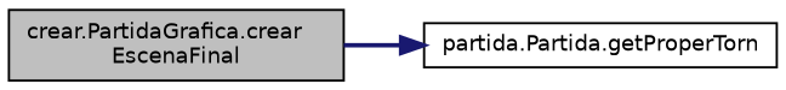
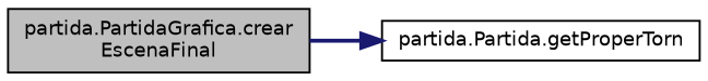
  digraph {
    rankdir=LR
    node [color=black fontname=Helvetica fontsize=10 shape=record style=filled]
-   n1 [fillcolor=grey75 fontcolor=black height=0.2 label="crear.PartidaGrafica.crear\lEscenaFinal" width=0.4]
+   n1 [fillcolor=grey75 fontcolor=black height=0.2 label="partida.PartidaGrafica.crear\lEscenaFinal" width=0.4]
    n2 [fillcolor=white height=0.2 label="partida.Partida.getProperTorn" width=0.4]
    n1 -> n2 [color=midnightblue fontname=Helvetica fontsize=10 labelfontname=Helvetica labelfontsize=10 style=bold]
  }
